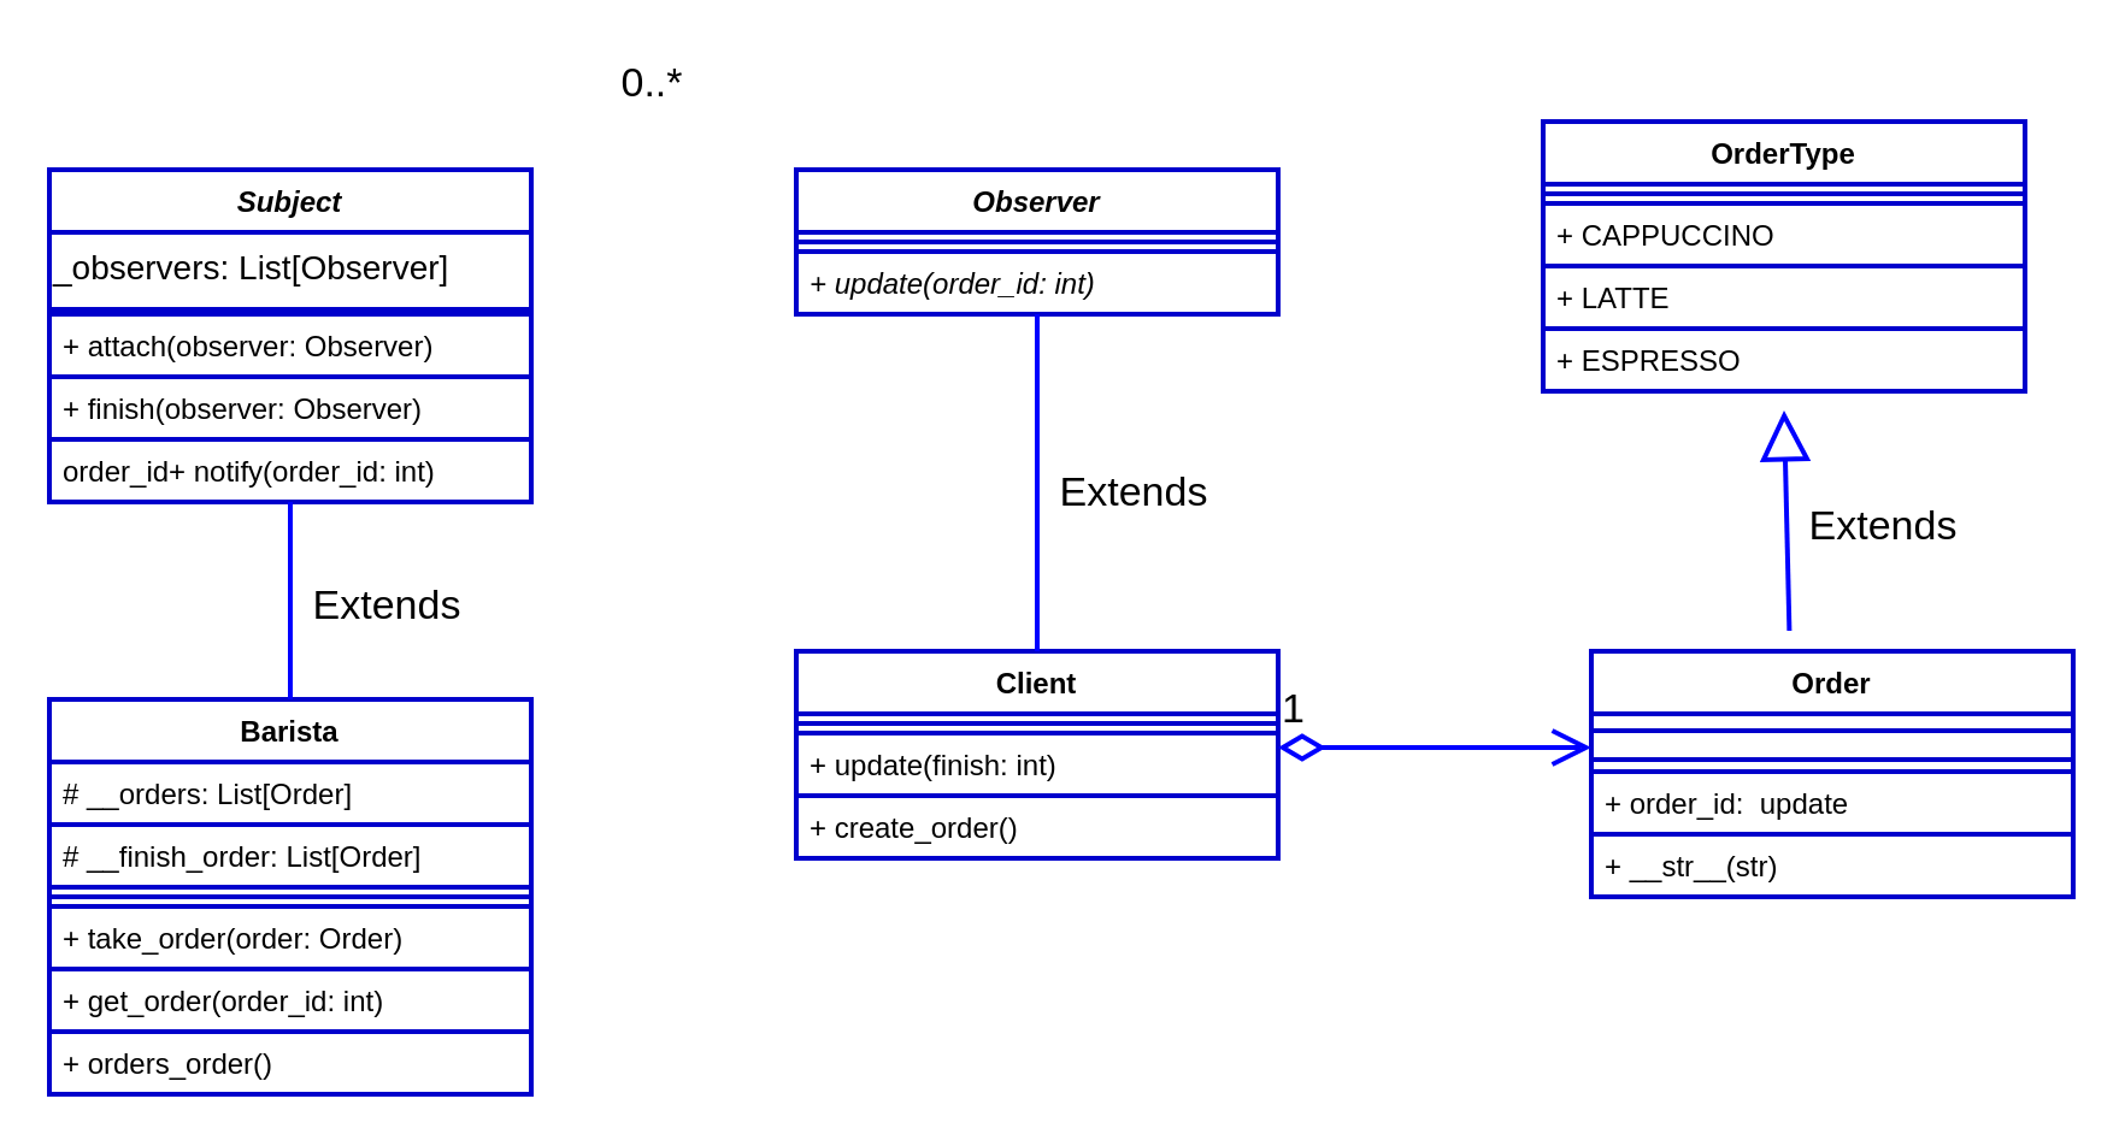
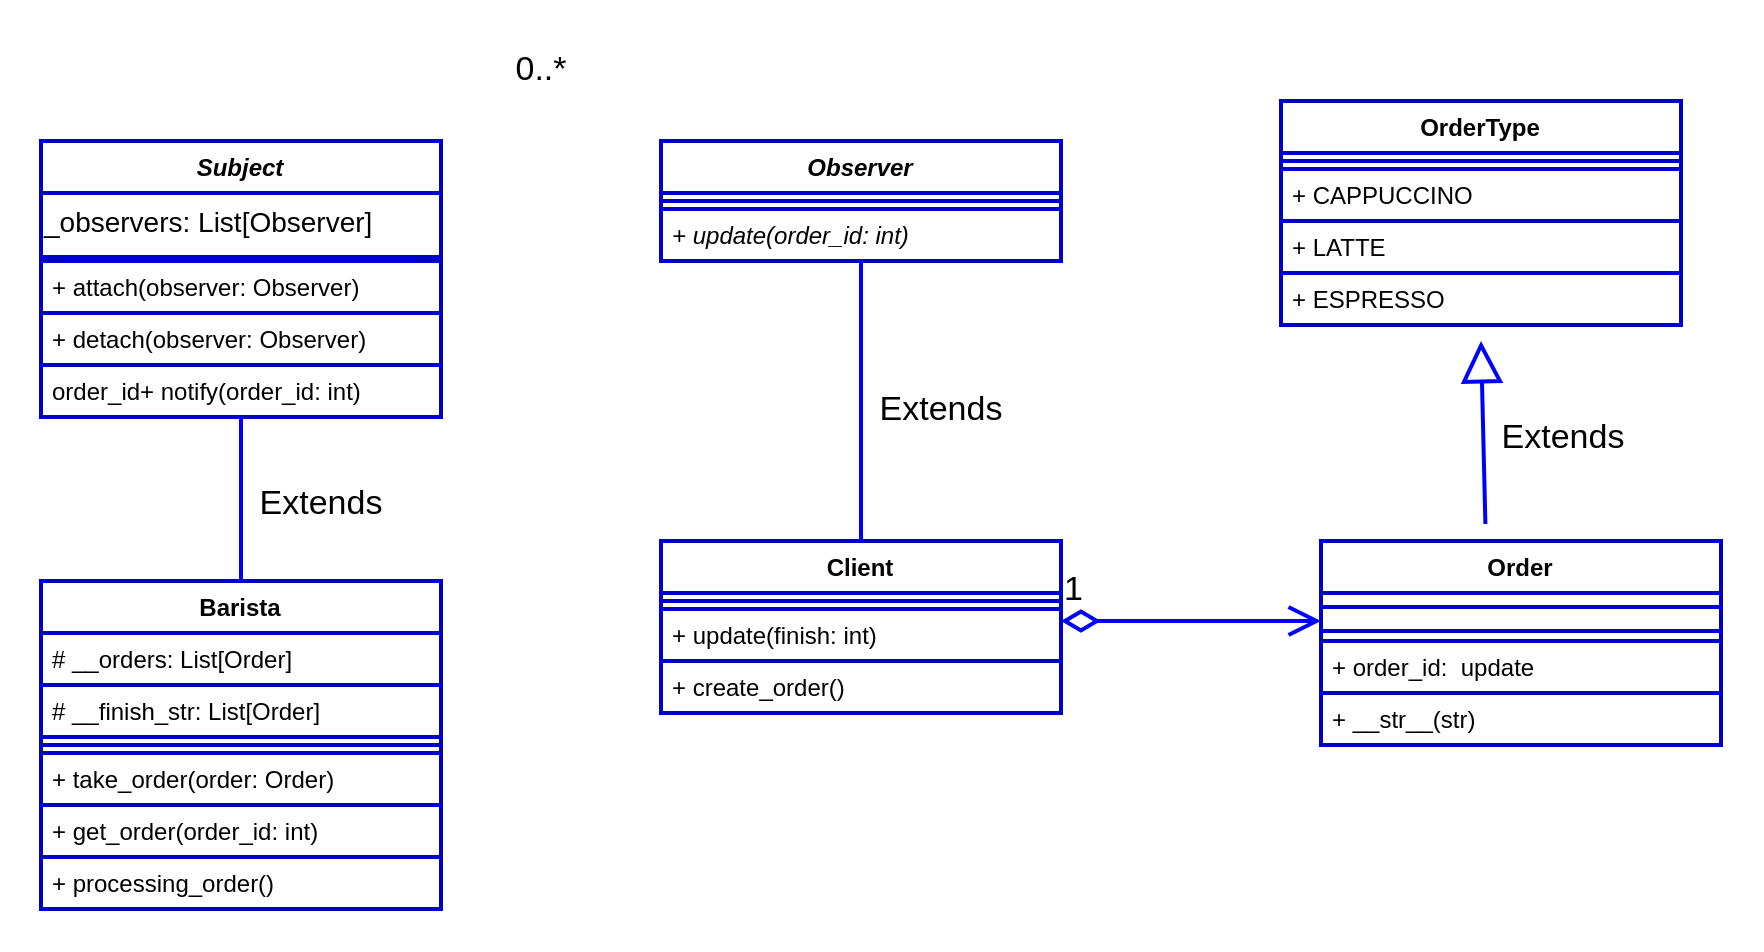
  <mxCell id="0" value="" />
  <mxCell id="1" parent="0" />
  <mxCell id="2" value="Subject" style="swimlane;fontStyle=3;align=center;verticalAlign=top;childLayout=stackLayout;horizontal=1;startSize=26;horizontalStack=0;resizeParent=1;resizeParentMax=0;resizeLast=0;collapsible=1;marginBottom=0;fontColor=#000000;strokeColor=#0000CC;strokeWidth=2;fillColor=#FFFFFF;" parent="1" vertex="1"><mxGeometry x="20" y="70" width="200" height="138" as="geometry" /></mxCell>
  <mxCell id="3" value="&lt;font style=&quot;font-size: 14px;&quot;&gt;_observers: List[Observer]&lt;/font&gt;" style="text;html=1;align=left;verticalAlign=middle;resizable=0;points=[];autosize=1;strokeColor=none;fillColor=none;fontSize=12;fontFamily=Helvetica;fontColor=#000000;" vertex="1" parent="2"><mxGeometry y="26" width="200" height="30" as="geometry" /></mxCell>
  <mxCell id="4" value="" style="line;strokeWidth=2;align=left;verticalAlign=middle;spacingTop=-1;spacingLeft=3;spacingRight=3;rotatable=0;labelPosition=right;points=[];portConstraint=eastwest;fontColor=#000000;strokeColor=#0000CC;fillColor=#FFFFFF;" parent="2" vertex="1"><mxGeometry y="56" width="200" height="4" as="geometry" /></mxCell>
  <mxCell id="5" value="+ attach(observer: Observer)" style="text;align=left;verticalAlign=top;spacingLeft=4;spacingRight=4;overflow=hidden;rotatable=0;points=[[0,0.5],[1,0.5]];portConstraint=eastwest;fontColor=#000000;strokeColor=#0000CC;strokeWidth=2;fillColor=#FFFFFF;fontStyle=0" parent="2" vertex="1"><mxGeometry y="60" width="200" height="26" as="geometry" /></mxCell>
- <mxCell id="6" value="+ finish(observer: Observer)" style="text;align=left;verticalAlign=top;spacingLeft=4;spacingRight=4;overflow=hidden;rotatable=0;points=[[0,0.5],[1,0.5]];portConstraint=eastwest;fontColor=#000000;strokeColor=#0000CC;strokeWidth=2;fillColor=#FFFFFF;fontStyle=0" parent="2" vertex="1"><mxGeometry y="86" width="200" height="26" as="geometry" /></mxCell>
+ <mxCell id="6" value="+ detach(observer: Observer)" style="text;align=left;verticalAlign=top;spacingLeft=4;spacingRight=4;overflow=hidden;rotatable=0;points=[[0,0.5],[1,0.5]];portConstraint=eastwest;fontColor=#000000;strokeColor=#0000CC;strokeWidth=2;fillColor=#FFFFFF;fontStyle=0" parent="2" vertex="1"><mxGeometry y="86" width="200" height="26" as="geometry" /></mxCell>
  <mxCell id="7" value="order_id+ notify(order_id: int)" style="text;align=left;verticalAlign=top;spacingLeft=4;spacingRight=4;overflow=hidden;rotatable=0;points=[[0,0.5],[1,0.5]];portConstraint=eastwest;fontColor=#000000;strokeColor=#0000CC;strokeWidth=2;fillColor=#FFFFFF;fontStyle=0" parent="2" vertex="1"><mxGeometry y="112" width="200" height="26" as="geometry" /></mxCell>
  <mxCell id="8" value="Barista" style="swimlane;fontStyle=1;align=center;verticalAlign=top;childLayout=stackLayout;horizontal=1;startSize=26;horizontalStack=0;resizeParent=1;resizeParentMax=0;resizeLast=0;collapsible=1;marginBottom=0;fontColor=#000000;strokeColor=#0000CC;strokeWidth=2;fillColor=#FFFFFF;" parent="1" vertex="1"><mxGeometry x="20" y="290" width="200" height="164" as="geometry" /></mxCell>
  <mxCell id="9" value="# __orders: List[Order]" style="text;align=left;verticalAlign=top;spacingLeft=4;spacingRight=4;overflow=hidden;rotatable=0;points=[[0,0.5],[1,0.5]];portConstraint=eastwest;fontColor=#000000;strokeColor=#0000CC;strokeWidth=2;fillColor=#FFFFFF;fontStyle=0" parent="8" vertex="1"><mxGeometry y="26" width="200" height="26" as="geometry" /></mxCell>
- <mxCell id="10" value="# __finish_order: List[Order]" style="text;align=left;verticalAlign=top;spacingLeft=4;spacingRight=4;overflow=hidden;rotatable=0;points=[[0,0.5],[1,0.5]];portConstraint=eastwest;fontColor=#000000;strokeColor=#0000CC;strokeWidth=2;fillColor=#FFFFFF;fontStyle=0" parent="8" vertex="1"><mxGeometry y="52" width="200" height="26" as="geometry" /></mxCell>
+ <mxCell id="10" value="# __finish_str: List[Order]" style="text;align=left;verticalAlign=top;spacingLeft=4;spacingRight=4;overflow=hidden;rotatable=0;points=[[0,0.5],[1,0.5]];portConstraint=eastwest;fontColor=#000000;strokeColor=#0000CC;strokeWidth=2;fillColor=#FFFFFF;fontStyle=0" parent="8" vertex="1"><mxGeometry y="52" width="200" height="26" as="geometry" /></mxCell>
  <mxCell id="11" value="" style="line;strokeWidth=2;align=left;verticalAlign=middle;spacingTop=-1;spacingLeft=3;spacingRight=3;rotatable=0;labelPosition=right;points=[];portConstraint=eastwest;fontColor=#000000;strokeColor=#0000CC;fillColor=#FFFFFF;" parent="8" vertex="1"><mxGeometry y="78" width="200" height="8" as="geometry" /></mxCell>
  <mxCell id="12" value="+ take_order(order: Order)" style="text;align=left;verticalAlign=top;spacingLeft=4;spacingRight=4;overflow=hidden;rotatable=0;points=[[0,0.5],[1,0.5]];portConstraint=eastwest;fontColor=#000000;strokeColor=#0000CC;strokeWidth=2;fillColor=#FFFFFF;fontStyle=0" parent="8" vertex="1"><mxGeometry y="86" width="200" height="26" as="geometry" /></mxCell>
  <mxCell id="13" value="+ get_order(order_id: int)" style="text;align=left;verticalAlign=top;spacingLeft=4;spacingRight=4;overflow=hidden;rotatable=0;points=[[0,0.5],[1,0.5]];portConstraint=eastwest;fontColor=#000000;strokeColor=#0000CC;strokeWidth=2;fillColor=#FFFFFF;fontStyle=0" parent="8" vertex="1"><mxGeometry y="112" width="200" height="26" as="geometry" /></mxCell>
- <mxCell id="14" value="+ orders_order()" style="text;align=left;verticalAlign=top;spacingLeft=4;spacingRight=4;overflow=hidden;rotatable=0;points=[[0,0.5],[1,0.5]];portConstraint=eastwest;fontColor=#000000;strokeColor=#0000CC;strokeWidth=2;fillColor=#FFFFFF;fontStyle=0" parent="8" vertex="1"><mxGeometry y="138" width="200" height="26" as="geometry" /></mxCell>
+ <mxCell id="14" value="+ processing_order()" style="text;align=left;verticalAlign=top;spacingLeft=4;spacingRight=4;overflow=hidden;rotatable=0;points=[[0,0.5],[1,0.5]];portConstraint=eastwest;fontColor=#000000;strokeColor=#0000CC;strokeWidth=2;fillColor=#FFFFFF;fontStyle=0" parent="8" vertex="1"><mxGeometry y="138" width="200" height="26" as="geometry" /></mxCell>
  <mxCell id="15" value="Extends" style="endArrow=none;endSize=16;endFill=0;html=1;entryX=0.5;entryY=1;entryDx=0;entryDy=0;exitX=0.5;exitY=0;exitDx=0;exitDy=0;strokeWidth=2;fontSize=17;fontColor=#000000;labelBackgroundColor=none;strokeColor=#0000FF;" parent="1" source="8" target="2" edge="1"><mxGeometry x="-0.074" y="-40" width="160" relative="1" as="geometry"><mxPoint x="80" y="220" as="sourcePoint" /><mxPoint x="240" y="220" as="targetPoint" /><mxPoint as="offset" /></mxGeometry></mxCell>
  <mxCell id="16" value="Observer" style="swimlane;fontStyle=3;align=center;verticalAlign=top;childLayout=stackLayout;horizontal=1;startSize=26;horizontalStack=0;resizeParent=1;resizeParentMax=0;resizeLast=0;collapsible=1;marginBottom=0;fontColor=#000000;strokeColor=#0000CC;strokeWidth=2;fillColor=#FFFFFF;" parent="1" vertex="1"><mxGeometry x="330" y="70" width="200" height="60" as="geometry" /></mxCell>
  <mxCell id="17" value="" style="line;strokeWidth=2;align=left;verticalAlign=middle;spacingTop=-1;spacingLeft=3;spacingRight=3;rotatable=0;labelPosition=right;points=[];portConstraint=eastwest;fontColor=#000000;strokeColor=#0000CC;fillColor=#FFFFFF;" parent="16" vertex="1"><mxGeometry y="26" width="200" height="8" as="geometry" /></mxCell>
  <mxCell id="18" value="+ update(order_id: int)" style="text;align=left;verticalAlign=top;spacingLeft=4;spacingRight=4;overflow=hidden;rotatable=0;points=[[0,0.5],[1,0.5]];portConstraint=eastwest;fontColor=#000000;strokeColor=#0000CC;strokeWidth=2;fillColor=#FFFFFF;fontStyle=2" parent="16" vertex="1"><mxGeometry y="34" width="200" height="26" as="geometry" /></mxCell>
  <mxCell id="19" value="Client" style="swimlane;fontStyle=1;align=center;verticalAlign=top;childLayout=stackLayout;horizontal=1;startSize=26;horizontalStack=0;resizeParent=1;resizeParentMax=0;resizeLast=0;collapsible=1;marginBottom=0;fontColor=#000000;strokeColor=#0000CC;strokeWidth=2;fillColor=#FFFFFF;" parent="1" vertex="1"><mxGeometry x="330" y="270" width="200" height="86" as="geometry" /></mxCell>
  <mxCell id="20" value="" style="line;strokeWidth=2;align=left;verticalAlign=middle;spacingTop=-1;spacingLeft=3;spacingRight=3;rotatable=0;labelPosition=right;points=[];portConstraint=eastwest;fontColor=#000000;strokeColor=#0000CC;fillColor=#FFFFFF;" parent="19" vertex="1"><mxGeometry y="26" width="200" height="8" as="geometry" /></mxCell>
  <mxCell id="21" value="+ update(finish: int)" style="text;align=left;verticalAlign=top;spacingLeft=4;spacingRight=4;overflow=hidden;rotatable=0;points=[[0,0.5],[1,0.5]];portConstraint=eastwest;fontColor=#000000;strokeColor=#0000CC;strokeWidth=2;fillColor=#FFFFFF;fontStyle=0" parent="19" vertex="1"><mxGeometry y="34" width="200" height="26" as="geometry" /></mxCell>
  <mxCell id="22" value="+ create_order()" style="text;align=left;verticalAlign=top;spacingLeft=4;spacingRight=4;overflow=hidden;rotatable=0;points=[[0,0.5],[1,0.5]];portConstraint=eastwest;fontColor=#000000;strokeColor=#0000CC;strokeWidth=2;fillColor=#FFFFFF;fontStyle=0" vertex="1" parent="19"><mxGeometry y="60" width="200" height="26" as="geometry" /></mxCell>
  <mxCell id="23" value="Order" style="swimlane;fontStyle=1;align=center;verticalAlign=top;childLayout=stackLayout;horizontal=1;startSize=26;horizontalStack=0;resizeParent=1;resizeParentMax=0;resizeLast=0;collapsible=1;marginBottom=0;fontColor=#000000;strokeColor=#0000CC;strokeWidth=2;fillColor=#FFFFFF;" parent="1" vertex="1"><mxGeometry x="660" y="270" width="200" height="102" as="geometry" /></mxCell>
  <mxCell id="24" value="" style="line;strokeWidth=2;align=left;verticalAlign=middle;spacingTop=-1;spacingLeft=3;spacingRight=3;rotatable=1;labelPosition=right;points=[];portConstraint=eastwest;fontColor=#000000;strokeColor=#0000CC;fillColor=#FFFFFF;movable=1;resizable=1;deletable=1;editable=1;locked=0;connectable=1;" vertex="1" parent="23"><mxGeometry y="26" width="200" height="14" as="geometry" /></mxCell>
  <mxCell id="25" value="" style="line;strokeWidth=2;align=left;verticalAlign=middle;spacingTop=-1;spacingLeft=3;spacingRight=3;rotatable=1;labelPosition=right;points=[];portConstraint=eastwest;fontColor=#000000;strokeColor=#0000CC;fillColor=#FFFFFF;movable=1;resizable=1;deletable=1;editable=1;locked=0;connectable=1;" parent="23" vertex="1"><mxGeometry y="40" width="200" height="10" as="geometry" /></mxCell>
  <mxCell id="26" value="+ order_id:  update" style="text;align=left;verticalAlign=top;spacingLeft=4;spacingRight=4;overflow=hidden;rotatable=0;points=[[0,0.5],[1,0.5]];portConstraint=eastwest;fontColor=#000000;strokeColor=#0000CC;strokeWidth=2;fillColor=#FFFFFF;fontStyle=0" parent="23" vertex="1"><mxGeometry y="50" width="200" height="26" as="geometry" /></mxCell>
  <mxCell id="27" value="+ __str__(str)" style="text;align=left;verticalAlign=top;spacingLeft=4;spacingRight=4;overflow=hidden;rotatable=0;points=[[0,0.5],[1,0.5]];portConstraint=eastwest;fontColor=#000000;strokeColor=#0000CC;strokeWidth=2;fillColor=#FFFFFF;fontStyle=0" vertex="1" parent="23"><mxGeometry y="76" width="200" height="26" as="geometry" /></mxCell>
  <mxCell id="28" value="Extends" style="endArrow=none;endSize=16;endFill=0;html=1;entryX=0.5;entryY=1;entryDx=0;entryDy=0;exitX=0.5;exitY=0;exitDx=0;exitDy=0;strokeWidth=2;fontSize=17;fontColor=#000000;labelBackgroundColor=none;strokeColor=#0000FF;" parent="1" source="19" target="16" edge="1"><mxGeometry x="-0.074" y="-40" width="160" relative="1" as="geometry"><mxPoint x="130" y="300" as="sourcePoint" /><mxPoint x="130" y="192" as="targetPoint" /><mxPoint as="offset" /></mxGeometry></mxCell>
  <mxCell id="29" value="0..*" style="text;html=1;align=center;verticalAlign=middle;resizable=0;points=[];autosize=1;strokeColor=none;fontSize=17;fontColor=#000000;" parent="1" vertex="1"><mxGeometry x="250" y="20" width="40" height="30" as="geometry" /></mxCell>
  <mxCell id="30" value="OrderType" style="swimlane;fontStyle=1;align=center;verticalAlign=top;childLayout=stackLayout;horizontal=1;startSize=26;horizontalStack=0;resizeParent=1;resizeParentMax=0;resizeLast=0;collapsible=1;marginBottom=0;fontColor=#000000;strokeColor=#0000CC;strokeWidth=2;fillColor=#FFFFFF;" vertex="1" parent="1"><mxGeometry x="640" y="50" width="200" height="112" as="geometry" /></mxCell>
  <mxCell id="31" value="" style="line;strokeWidth=2;align=left;verticalAlign=middle;spacingTop=-1;spacingLeft=3;spacingRight=3;rotatable=0;labelPosition=right;points=[];portConstraint=eastwest;fontColor=#000000;strokeColor=#0000CC;fillColor=#FFFFFF;" vertex="1" parent="30"><mxGeometry y="26" width="200" height="8" as="geometry" /></mxCell>
  <mxCell id="32" value="+ CAPPUCCINO" style="text;align=left;verticalAlign=top;spacingLeft=4;spacingRight=4;overflow=hidden;rotatable=0;points=[[0,0.5],[1,0.5]];portConstraint=eastwest;fontColor=#000000;strokeColor=#0000CC;strokeWidth=2;fillColor=#FFFFFF;fontStyle=0" vertex="1" parent="30"><mxGeometry y="34" width="200" height="26" as="geometry" /></mxCell>
  <mxCell id="33" value="+ LATTE" style="text;align=left;verticalAlign=top;spacingLeft=4;spacingRight=4;overflow=hidden;rotatable=0;points=[[0,0.5],[1,0.5]];portConstraint=eastwest;fontColor=#000000;strokeColor=#0000CC;strokeWidth=2;fillColor=#FFFFFF;fontStyle=0" vertex="1" parent="30"><mxGeometry y="60" width="200" height="26" as="geometry" /></mxCell>
  <mxCell id="34" value="+ ESPRESSO" style="text;align=left;verticalAlign=top;spacingLeft=4;spacingRight=4;overflow=hidden;rotatable=0;points=[[0,0.5],[1,0.5]];portConstraint=eastwest;fontColor=#000000;strokeColor=#0000CC;strokeWidth=2;fillColor=#FFFFFF;fontStyle=0" vertex="1" parent="30"><mxGeometry y="86" width="200" height="26" as="geometry" /></mxCell>
  <mxCell id="35" value="Extends" style="endArrow=block;endSize=16;endFill=0;html=1;exitX=0.411;exitY=-0.083;exitDx=0;exitDy=0;strokeWidth=2;fontSize=17;fontColor=#000000;labelBackgroundColor=none;strokeColor=#0000FF;exitPerimeter=0;" edge="1" parent="1" source="23"><mxGeometry x="-0.074" y="-40" width="160" relative="1" as="geometry"><mxPoint x="750" y="240" as="sourcePoint" /><mxPoint x="740" y="170" as="targetPoint" /><mxPoint as="offset" /></mxGeometry></mxCell>
  <mxCell id="36" value="1" style="endArrow=open;html=1;endSize=12;startArrow=diamondThin;startSize=14;startFill=0;edgeStyle=orthogonalEdgeStyle;align=left;verticalAlign=bottom;labelBackgroundColor=none;fontSize=17;fontColor=#000000;strokeColor=#0000FF;strokeWidth=2;" edge="1" parent="1" source="21"><mxGeometry x="-1" y="3" relative="1" as="geometry"><mxPoint x="410" y="400" as="sourcePoint" /><mxPoint x="660" y="310" as="targetPoint" /><Array as="points"><mxPoint x="530" y="317" /><mxPoint x="530" y="310" /></Array></mxGeometry></mxCell>
